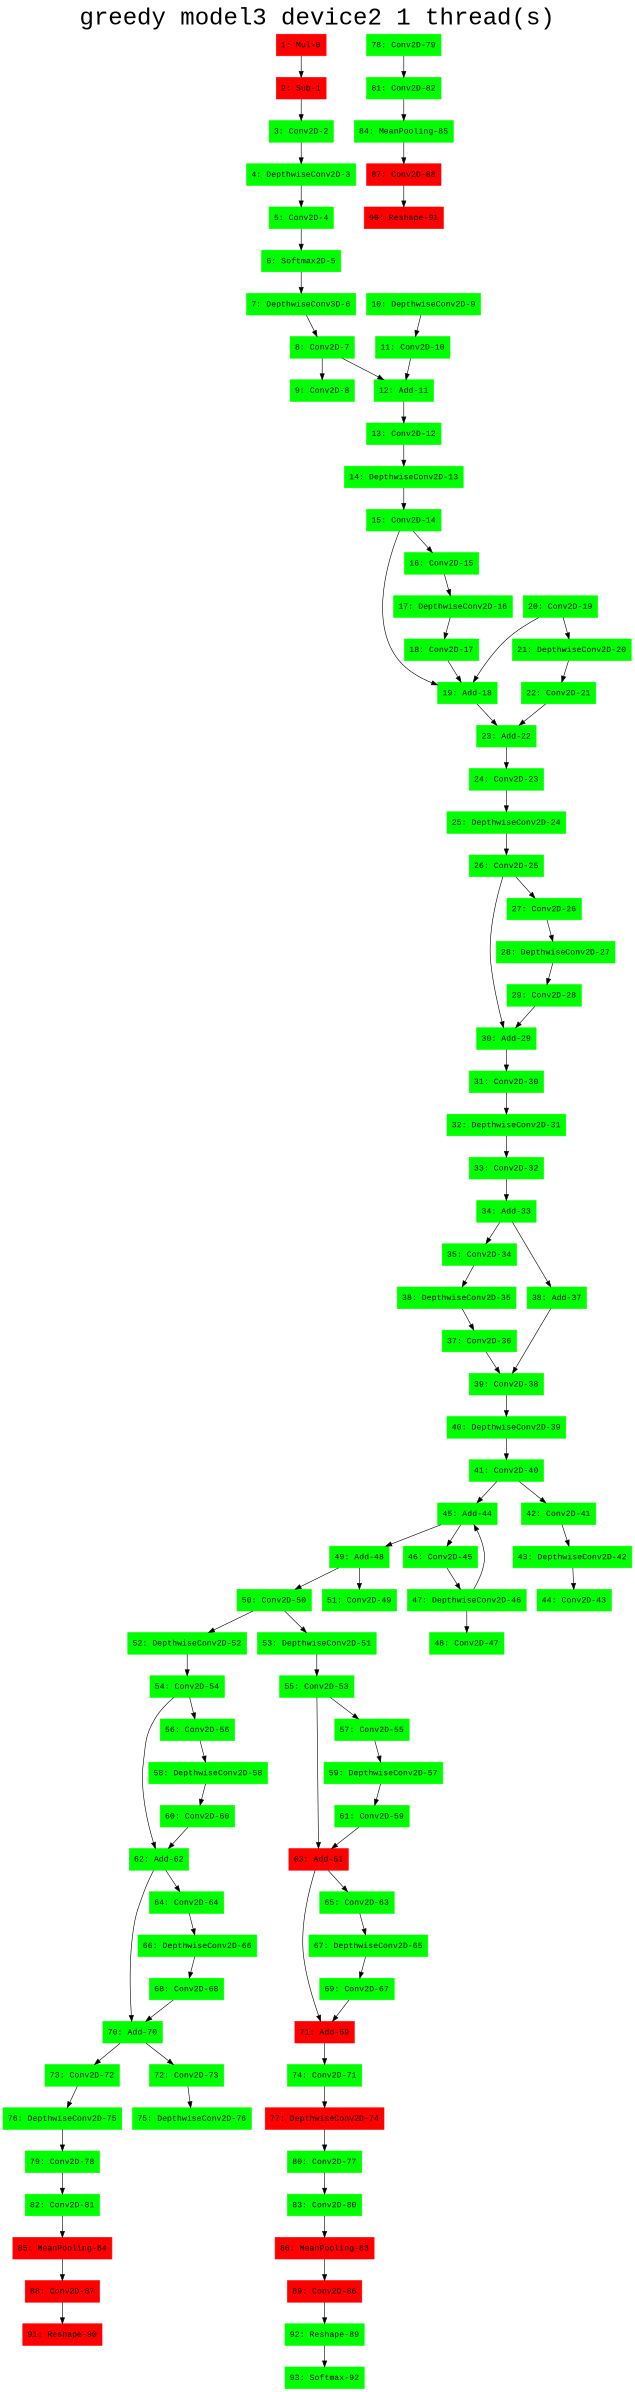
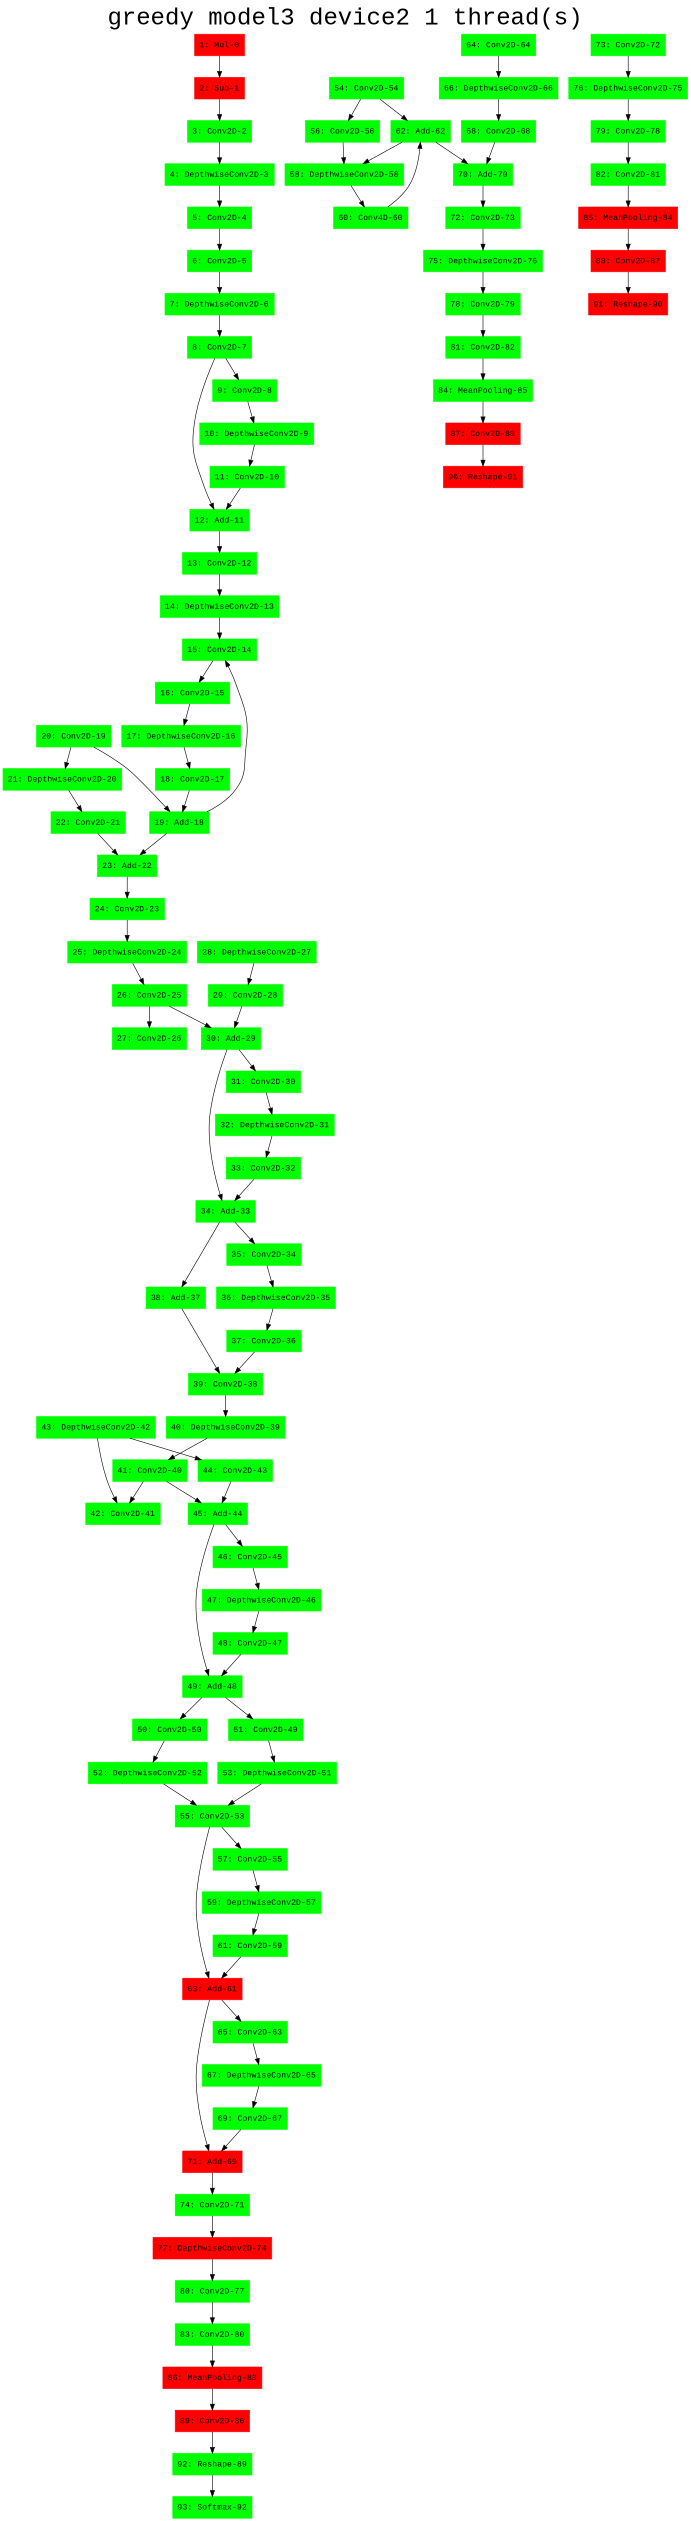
  digraph {
    fontcolor=black
    fontname="Liberation Mono"
    fontsize=40
    label="greedy model3 device2 1 thread(s)"
    labelloc=t
    node [color=green fontname="Liberation Mono" shape=box style=filled]
    edge [fontname="Liberation Mono"]
    "1: Mul-0" [color=red]
    "2: Sub-1" [color=red]
    "3: Conv2D-2"
    "4: DepthwiseConv2D-3"
    "5: Conv2D-4"
-   "6: Conv2D-5" [label="6: Softmax2D-5"]
-   "7: DepthwiseConv2D-6" [label="7: DepthwiseConv3D-6"]
+   "6: Conv2D-5"
+   "7: DepthwiseConv2D-6"
    "8: Conv2D-7"
    "12: Add-11"
    "9: Conv2D-8"
    "13: Conv2D-12"
    "10: DepthwiseConv2D-9"
    "14: DepthwiseConv2D-13"
    "11: Conv2D-10"
    "15: Conv2D-14"
    "19: Add-18"
    "16: Conv2D-15"
    "23: Add-22"
    "17: DepthwiseConv2D-16"
    "24: Conv2D-23"
    "20: Conv2D-19"
    "21: DepthwiseConv2D-20"
    "18: Conv2D-17"
    "25: DepthwiseConv2D-24"
    "22: Conv2D-21"
    "26: Conv2D-25"
    "30: Add-29"
    "27: Conv2D-26"
    "31: Conv2D-30"
    "34: Add-33"
    "28: DepthwiseConv2D-27"
    "32: DepthwiseConv2D-31"
    "35: Conv2D-34"
    "38: Add-37"
    "29: Conv2D-28"
    "33: Conv2D-32"
-   "36: DepthwiseConv2D-35" [label="38: DepthwiseConv2D-35"]
+   "36: DepthwiseConv2D-35"
    "39: Conv2D-38"
    "37: Conv2D-36"
    "40: DepthwiseConv2D-39"
    "41: Conv2D-40"
    "45: Add-44"
    "42: Conv2D-41"
    "49: Add-48"
    "46: Conv2D-45"
    "43: DepthwiseConv2D-42"
    "50: Conv2D-50"
    "51: Conv2D-49"
    "47: DepthwiseConv2D-46"
    "44: Conv2D-43"
    "52: DepthwiseConv2D-52"
    "53: DepthwiseConv2D-51"
    "48: Conv2D-47"
    "54: Conv2D-54"
    "55: Conv2D-53"
    "63: Add-61" [color=red]
    "57: Conv2D-55"
    "71: Add-69" [color=red]
    "65: Conv2D-63"
    "59: DepthwiseConv2D-57"
    "74: Conv2D-71"
    "67: DepthwiseConv2D-65"
    "61: Conv2D-59"
    "77: DepthwiseConv2D-74" [color=red]
    "69: Conv2D-67"
    "80: Conv2D-77"
    "83: Conv2D-80"
    "86: MeanPooling-83" [color=red]
    "89: Conv2D-86" [color=red]
    "92: Reshape-89"
    "93: Softmax-92"
    "62: Add-62"
    "56: Conv2D-56"
    "70: Add-70"
    "64: Conv2D-64"
    "58: DepthwiseConv2D-58"
    "73: Conv2D-72"
    "72: Conv2D-73"
    "66: DepthwiseConv2D-66"
-   "60: Conv2D-60"
+   "60: Conv2D-60" [label="60: Conv4D-60"]
    "76: DepthwiseConv2D-75"
    "75: DepthwiseConv2D-76"
    "68: Conv2D-68"
    "79: Conv2D-78"
    "78: Conv2D-79"
    "81: Conv2D-82"
    "84: MeanPooling-85"
    "87: Conv2D-88" [color=red]
    "90: Reshape-91" [color=red]
    "82: Conv2D-81"
    "85: MeanPooling-84" [color=red]
    "88: Conv2D-87" [color=red]
    "91: Reshape-90" [color=red]
    "1: Mul-0" -> "2: Sub-1"
    "2: Sub-1" -> "3: Conv2D-2"
    "3: Conv2D-2" -> "4: DepthwiseConv2D-3"
    "4: DepthwiseConv2D-3" -> "5: Conv2D-4"
    "5: Conv2D-4" -> "6: Conv2D-5"
    "6: Conv2D-5" -> "7: DepthwiseConv2D-6"
    "7: DepthwiseConv2D-6" -> "8: Conv2D-7"
    "8: Conv2D-7" -> "12: Add-11"
    "8: Conv2D-7" -> "9: Conv2D-8"
    "12: Add-11" -> "13: Conv2D-12"
+   "9: Conv2D-8" -> "10: DepthwiseConv2D-9"
    "13: Conv2D-12" -> "14: DepthwiseConv2D-13"
    "10: DepthwiseConv2D-9" -> "11: Conv2D-10"
    "14: DepthwiseConv2D-13" -> "15: Conv2D-14"
    "11: Conv2D-10" -> "12: Add-11"
-   "15: Conv2D-14" -> "19: Add-18"
+   "19: Add-18" -> "15: Conv2D-14"
    "15: Conv2D-14" -> "16: Conv2D-15"
    "19: Add-18" -> "23: Add-22"
    "16: Conv2D-15" -> "17: DepthwiseConv2D-16"
    "23: Add-22" -> "24: Conv2D-23"
    "17: DepthwiseConv2D-16" -> "18: Conv2D-17"
    "24: Conv2D-23" -> "25: DepthwiseConv2D-24"
    "20: Conv2D-19" -> "19: Add-18"
    "20: Conv2D-19" -> "21: DepthwiseConv2D-20"
    "21: DepthwiseConv2D-20" -> "22: Conv2D-21"
    "18: Conv2D-17" -> "19: Add-18"
    "25: DepthwiseConv2D-24" -> "26: Conv2D-25"
    "22: Conv2D-21" -> "23: Add-22"
    "26: Conv2D-25" -> "30: Add-29"
    "26: Conv2D-25" -> "27: Conv2D-26"
    "30: Add-29" -> "31: Conv2D-30"
-   "27: Conv2D-26" -> "28: DepthwiseConv2D-27"
+   "30: Add-29" -> "34: Add-33"
    "31: Conv2D-30" -> "32: DepthwiseConv2D-31"
    "34: Add-33" -> "35: Conv2D-34"
    "34: Add-33" -> "38: Add-37"
    "28: DepthwiseConv2D-27" -> "29: Conv2D-28"
    "32: DepthwiseConv2D-31" -> "33: Conv2D-32"
    "35: Conv2D-34" -> "36: DepthwiseConv2D-35"
    "38: Add-37" -> "39: Conv2D-38"
    "29: Conv2D-28" -> "30: Add-29"
    "33: Conv2D-32" -> "34: Add-33"
    "36: DepthwiseConv2D-35" -> "37: Conv2D-36"
    "39: Conv2D-38" -> "40: DepthwiseConv2D-39"
    "37: Conv2D-36" -> "39: Conv2D-38"
    "40: DepthwiseConv2D-39" -> "41: Conv2D-40"
    "41: Conv2D-40" -> "45: Add-44"
    "41: Conv2D-40" -> "42: Conv2D-41"
    "45: Add-44" -> "49: Add-48"
    "45: Add-44" -> "46: Conv2D-45"
-   "42: Conv2D-41" -> "43: DepthwiseConv2D-42"
+   "43: DepthwiseConv2D-42" -> "42: Conv2D-41"
    "49: Add-48" -> "50: Conv2D-50"
    "49: Add-48" -> "51: Conv2D-49"
    "46: Conv2D-45" -> "47: DepthwiseConv2D-46"
    "43: DepthwiseConv2D-42" -> "44: Conv2D-43"
    "50: Conv2D-50" -> "52: DepthwiseConv2D-52"
-   "50: Conv2D-50" -> "53: DepthwiseConv2D-51"
+   "51: Conv2D-49" -> "53: DepthwiseConv2D-51"
    "47: DepthwiseConv2D-46" -> "48: Conv2D-47"
-   "47: DepthwiseConv2D-46" -> "45: Add-44"
-   "52: DepthwiseConv2D-52" -> "54: Conv2D-54"
+   "44: Conv2D-43" -> "45: Add-44"
+   "52: DepthwiseConv2D-52" -> "55: Conv2D-53"
    "53: DepthwiseConv2D-51" -> "55: Conv2D-53"
+   "48: Conv2D-47" -> "49: Add-48"
    "54: Conv2D-54" -> "62: Add-62"
    "54: Conv2D-54" -> "56: Conv2D-56"
    "55: Conv2D-53" -> "63: Add-61"
    "55: Conv2D-53" -> "57: Conv2D-55"
    "63: Add-61" -> "71: Add-69"
    "63: Add-61" -> "65: Conv2D-63"
    "57: Conv2D-55" -> "59: DepthwiseConv2D-57"
    "71: Add-69" -> "74: Conv2D-71"
    "65: Conv2D-63" -> "67: DepthwiseConv2D-65"
    "59: DepthwiseConv2D-57" -> "61: Conv2D-59"
    "74: Conv2D-71" -> "77: DepthwiseConv2D-74"
    "67: DepthwiseConv2D-65" -> "69: Conv2D-67"
    "61: Conv2D-59" -> "63: Add-61"
    "77: DepthwiseConv2D-74" -> "80: Conv2D-77"
    "69: Conv2D-67" -> "71: Add-69"
    "80: Conv2D-77" -> "83: Conv2D-80"
    "83: Conv2D-80" -> "86: MeanPooling-83"
    "86: MeanPooling-83" -> "89: Conv2D-86"
    "89: Conv2D-86" -> "92: Reshape-89"
    "92: Reshape-89" -> "93: Softmax-92"
    "62: Add-62" -> "70: Add-70"
-   "62: Add-62" -> "64: Conv2D-64"
+   "62: Add-62" -> "58: DepthwiseConv2D-58"
    "56: Conv2D-56" -> "58: DepthwiseConv2D-58"
-   "70: Add-70" -> "73: Conv2D-72"
    "70: Add-70" -> "72: Conv2D-73"
    "64: Conv2D-64" -> "66: DepthwiseConv2D-66"
    "58: DepthwiseConv2D-58" -> "60: Conv2D-60"
    "73: Conv2D-72" -> "76: DepthwiseConv2D-75"
    "72: Conv2D-73" -> "75: DepthwiseConv2D-76"
    "66: DepthwiseConv2D-66" -> "68: Conv2D-68"
    "60: Conv2D-60" -> "62: Add-62"
    "76: DepthwiseConv2D-75" -> "79: Conv2D-78"
+   "75: DepthwiseConv2D-76" -> "78: Conv2D-79"
    "68: Conv2D-68" -> "70: Add-70"
    "79: Conv2D-78" -> "82: Conv2D-81"
    "78: Conv2D-79" -> "81: Conv2D-82"
    "81: Conv2D-82" -> "84: MeanPooling-85"
    "84: MeanPooling-85" -> "87: Conv2D-88"
    "87: Conv2D-88" -> "90: Reshape-91"
    "82: Conv2D-81" -> "85: MeanPooling-84"
    "85: MeanPooling-84" -> "88: Conv2D-87"
    "88: Conv2D-87" -> "91: Reshape-90"
  }
